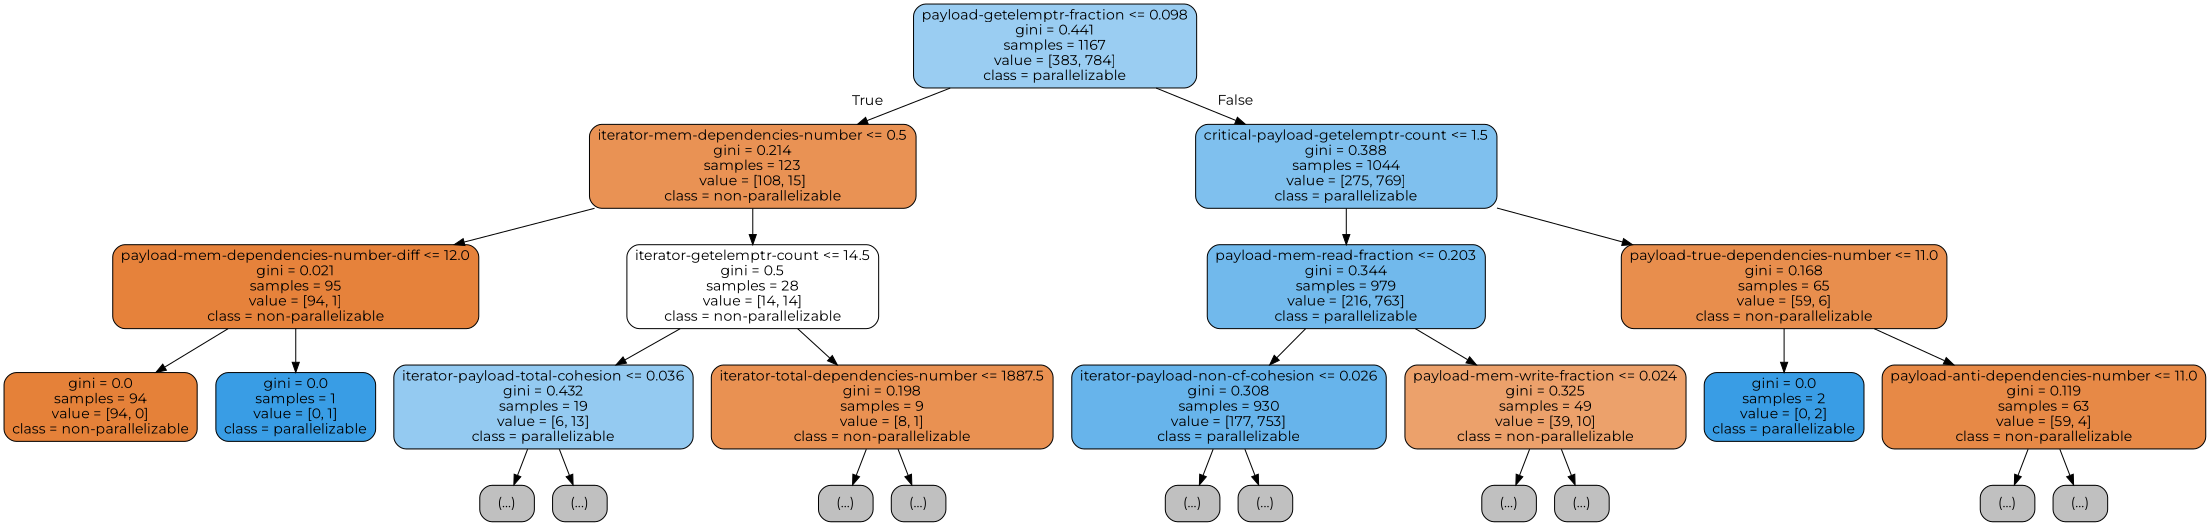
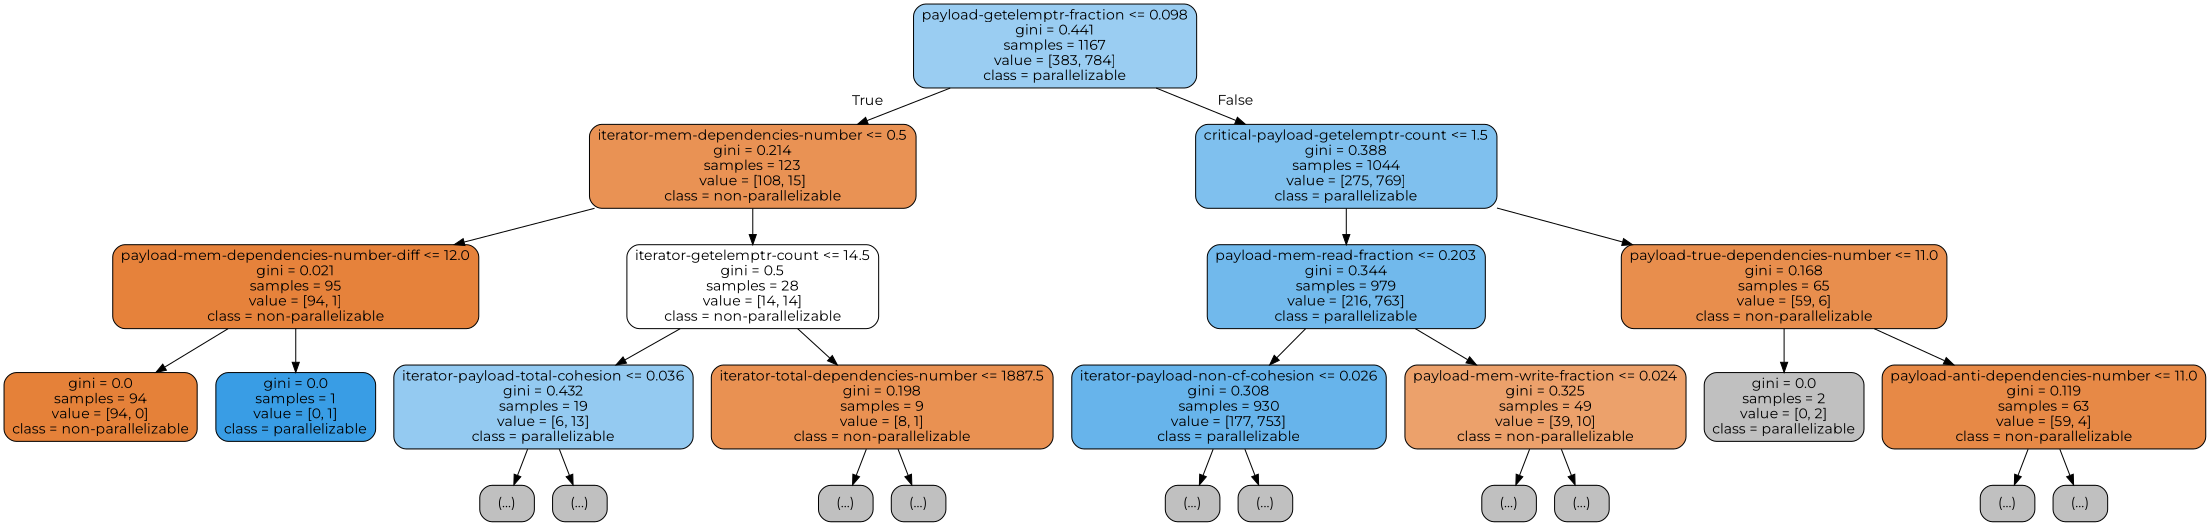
  digraph {
    fontname=Montserrat
    node [color=black fillcolor="#C0C0C0" fontname=Montserrat shape=box style="filled, rounded"]
    edge [fontname=Montserrat]
    n1 [fillcolor="#399de582" label="payload-getelemptr-fraction <= 0.098\ngini = 0.441\nsamples = 1167\nvalue = [383, 784]\nclass = parallelizable"]
    n2 [fillcolor="#e58139dc" label="iterator-mem-dependencies-number <= 0.5\ngini = 0.214\nsamples = 123\nvalue = [108, 15]\nclass = non-parallelizable"]
    n3 [fillcolor="#399de5a4" label="critical-payload-getelemptr-count <= 1.5\ngini = 0.388\nsamples = 1044\nvalue = [275, 769]\nclass = parallelizable"]
    n4 [fillcolor="#e58139fc" label="payload-mem-dependencies-number-diff <= 12.0\ngini = 0.021\nsamples = 95\nvalue = [94, 1]\nclass = non-parallelizable"]
    n5 [fillcolor="#e5813900" label="iterator-getelemptr-count <= 14.5\ngini = 0.5\nsamples = 28\nvalue = [14, 14]\nclass = non-parallelizable"]
    n6 [fillcolor="#e58139ff" label="gini = 0.0\nsamples = 94\nvalue = [94, 0]\nclass = non-parallelizable"]
    n7 [fillcolor="#399de5ff" label="gini = 0.0\nsamples = 1\nvalue = [0, 1]\nclass = parallelizable"]
    n8 [fillcolor="#399de589" label="iterator-payload-total-cohesion <= 0.036\ngini = 0.432\nsamples = 19\nvalue = [6, 13]\nclass = parallelizable"]
    n9 [fillcolor="#e58139df" label="iterator-total-dependencies-number <= 1887.5\ngini = 0.198\nsamples = 9\nvalue = [8, 1]\nclass = non-parallelizable"]
    n10 [label="(...)"]
    n11 [label="(...)"]
    n12 [label="(...)"]
    n13 [label="(...)"]
    n14 [fillcolor="#399de5b7" label="payload-mem-read-fraction <= 0.203\ngini = 0.344\nsamples = 979\nvalue = [216, 763]\nclass = parallelizable"]
    n15 [fillcolor="#e58139e5" label="payload-true-dependencies-number <= 11.0\ngini = 0.168\nsamples = 65\nvalue = [59, 6]\nclass = non-parallelizable"]
    n16 [fillcolor="#399de5c3" label="iterator-payload-non-cf-cohesion <= 0.026\ngini = 0.308\nsamples = 930\nvalue = [177, 753]\nclass = parallelizable"]
    n17 [fillcolor="#e58139be" label="payload-mem-write-fraction <= 0.024\ngini = 0.325\nsamples = 49\nvalue = [39, 10]\nclass = non-parallelizable"]
    n18 [label="(...)"]
    n19 [label="(...)"]
    n20 [label="(...)"]
    n21 [label="(...)"]
-   n22 [fillcolor="#399de5ff" label="gini = 0.0\nsamples = 2\nvalue = [0, 2]\nclass = parallelizable"]
+   n22 [label="gini = 0.0\nsamples = 2\nvalue = [0, 2]\nclass = parallelizable"]
    n23 [fillcolor="#e58139ee" label="payload-anti-dependencies-number <= 11.0\ngini = 0.119\nsamples = 63\nvalue = [59, 4]\nclass = non-parallelizable"]
    n24 [label="(...)"]
    n25 [label="(...)"]
    n1 -> n2 [headlabel=True labelangle=45 labeldistance=2.5]
    n1 -> n3 [headlabel=False labelangle=-45 labeldistance=2.5]
    n2 -> n4
    n2 -> n5
    n3 -> n14
    n3 -> n15
    n4 -> n6
    n4 -> n7
    n5 -> n8
    n5 -> n9
    n8 -> n10
    n8 -> n11
    n9 -> n12
    n9 -> n13
    n14 -> n16
    n14 -> n17
    n15 -> n22
    n15 -> n23
    n16 -> n18
    n16 -> n19
    n17 -> n20
    n17 -> n21
    n23 -> n24
    n23 -> n25
  }
